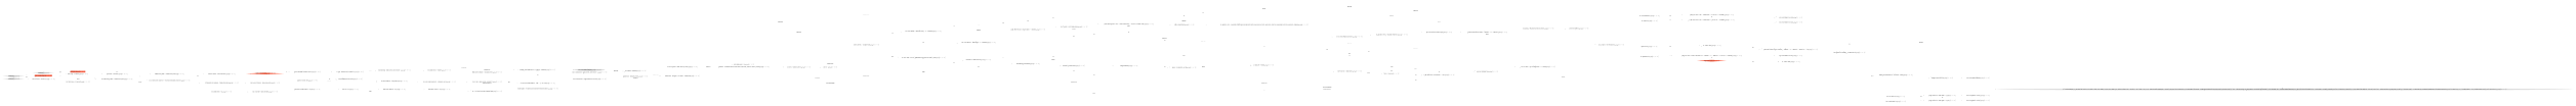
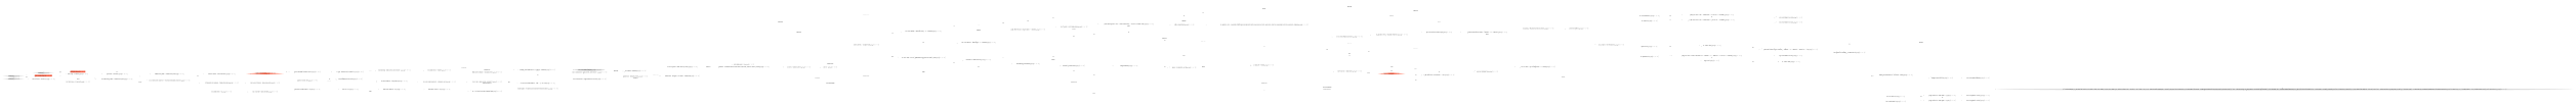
  digraph {
    fontname="Courier Prime"
    rankdir=LR
    node [fillcolor=white fontname="Courier Prime" shape=ellipse style=filled]
    edge [arrowhead=vee fontname="Courier Prime" style=solid]
    n1 [label="DataStoreTO imageStore = destData.getDataStore()@@@6@@@['0', '0', '1']"]
    n2 [fillcolor=tomato label="!(imageStore instanceof NfsTO)@@@7@@@['0', '0', '1']" shape=diamond]
    n3 [label="return new CopyCmdAnswer(\"unsupported protocol\")@@@8@@@['0', '0', '1']"]
    n4 [label="int index = snapshot.getPath().lastIndexOf(\"/\")@@@10@@@['0', '0', '1']"]
    n5 [label="final SnapshotObjectTO destSnapshot = (SnapshotObjectTO)destData@@@7@@@['1', '1', '0']"]
    n6 [label="final DataStoreTO imageStore = destData.getDataStore()@@@8@@@['1', '1', '0']"]
    n7 [label="!(imageStore instanceof NfsTO)@@@9@@@['1', '1', '0']" shape=diamond]
    n8 [label="final NfsTO nfsImageStore = (NfsTO)imageStore@@@12@@@['1', '1', '0']"]
    n9 [label="final String volumePath = snapshot.getVolume().getPath()@@@18@@@['1', '1', '0']"]
    n10 [label="String snapshotDestPath = null@@@19@@@['1', '1', '0']"]
    n11 [label="snapshotDisk = storagePoolMgr.getPhysicalDisk(primaryStore.getPoolType(),primaryStore.getUuid(),volumePath)@@@32@@@['1', '1', '0']"]
    n12 [fillcolor=lightgray label="{if (isCreatedFromVmSnapshot) {s_logger.debug(\"Ignoring removal of vm snapshot on primary as this snapshot is created from vm snapshot\")}{try {DomainInfo.DomainState state = nullDomain vm = nullif (vmName != null) {try {vm = resource.getDomain(conn,vmName)state = vm.getInfo().state}catch (final LibvirtException e) }final KVMStoragePool primaryStorage = storagePoolMgr.getStoragePool(primaryStore.getPoolType(),primaryStore.getUuid())if (state == DomainInfo.DomainState.VIR_DOMAIN_RUNNING && !primaryStorage.isExternalSnapshot()) {final DomainSnapshot snap = vm.snapshotLookupByName(snapshotName)try {s_logger.info(String.format(\"Suspending VM '%s' to delete snapshot,\",vm.getName()))vm.suspend()}catch (final LibvirtException e) snap.delete(0)vm = resource.getDomain(conn,vmName)state = vm.getInfo().stateif (state == DomainInfo.DomainState.VIR_DOMAIN_PAUSED) {vm.resume()}}{if (primaryPool.getType() != StoragePoolType.RBD) {deleteSnapshotViaManageSnapshotScript(snapshotName,snapshotDisk)}}}catch (final Exception ex) }try {if (secondaryStoragePool != null) {secondaryStoragePool.delete()}}catch (final Exception ex) }@@@101@@@['1', '1', '0']"]
    n13 [label="primaryPool = snapshotDisk.getPool()@@@33@@@['1', '1', '0']"]
    n14 [label="final String snapshotFile = snapshotDestPath + \"/\" + snapshotName@@@37@@@['1', '1', '0']"]
    n15 [label="final QemuImgFile destFile = new QemuImgFile(snapshotFile)@@@45@@@['1', '1', '0']"]
    n16 [label="s_logger.debug(\"Attempting to backup RBD snapshot \" + rbdSnapshot)@@@39@@@['1', '1', '0']"]
    n17 [label="final File snapFile = new File(snapshotFile)@@@50@@@['1', '1', '0']"]
    n18 [label="s_logger.debug(\"Backing up RBD snapshot \" + rbdSnapshot + \" to \" + snapshotFile)@@@47@@@['1', '1', '0']"]
    n19 [label="s_logger.debug(\"Finished backing up RBD snapshot \" + rbdSnapshot + \" to \" + snapshotFile + \" Snapshot size: \" + size)@@@54@@@['1', '1', '0']"]
    n20 [label="q.convert(srcFile,destFile)@@@49@@@['1', '1', '0']"]
    n21 [label="destFile.setFormat(PhysicalDiskFormat.QCOW2)@@@46@@@['1', '1', '0']"]
    n22 [label="final File snapDir = new File(snapshotDestPath)@@@40@@@['1', '1', '0']"]
    n23 [label="snapFile.exists()@@@51@@@['1', '1', '0']" shape=diamond]
    n24 [label="final QemuImg q = new QemuImg(cmd.getWaitInMillSeconds())@@@48@@@['1', '1', '0']"]
    n25 [label="final SnapshotObjectTO newSnapshot = new SnapshotObjectTO()@@@88@@@['1', '1', '0']"]
    n26 [fillcolor=tomato label="CopyCommand cmd@@@2@@@['0', '0', '1']" shape=box]
    n27 [label="command.add(NAME_OPTION,snapshotName)@@@72@@@['1', '1', '0']"]
    n28 [label="command.add(\"-p\",snapshotDestPath)@@@73@@@['1', '1', '0']"]
    n29 [label="isCreatedFromVmSnapshot@@@74@@@['1', '1', '0']" shape=diamond]
    n30 [label="KVMStoragePool secondaryStoragePool = null@@@22@@@['1', '1', '0']"]
    n31 [label="Connect conn = null@@@23@@@['1', '1', '0']"]
    n32 [label="KVMPhysicalDisk snapshotDisk = null@@@24@@@['1', '1', '0']"]
    n33 [label="final SnapshotObjectTO snapshot = (SnapshotObjectTO)srcData@@@5@@@['1', '1', '0']"]
    n34 [label="SnapshotObjectTO snapshot = (SnapshotObjectTO)srcData@@@5@@@['0', '0', '1']"]
    n35 [label="final PrimaryDataStoreTO primaryStore = (PrimaryDataStoreTO)snapshot.getDataStore()@@@6@@@['1', '1', '0']"]
    n36 [label="String snapshotName = snapshot.getPath().substring(index + 1)@@@11@@@['0', '0', '1']"]
    n37 [label="KVMStoragePool primaryPool = null@@@25@@@['1', '1', '0']"]
    n38 [label="conn = LibvirtConnection.getConnectionByVmName(vmName)@@@27@@@['1', '1', '0']"]
    n39 [label="secondaryStoragePool = storagePoolMgr.getStoragePoolByURI(secondaryStoragePoolUrl)@@@28@@@['1', '1', '0']"]
    n40 [label="final boolean isCreatedFromVmSnapshot = (index == -1)? true: false@@@15@@@['1', '1', '0']"]
    n41 [label="final String snapshotName = snapshot.getPath().substring(index + 1)@@@16@@@['1', '1', '0']"]
    n42 [label="descName = UUID.randomUUID().toString()@@@75@@@['1', '1', '0']"]
    n43 [label="command.add(\"-t\",descName)@@@77@@@['1', '1', '0']"]
    n44 [label="String descName = snapshotName@@@17@@@['1', '1', '0']"]
    n45 [label="final String rbdSnapshot = snapshotDisk.getPath() + \"@\" + snapshotName@@@36@@@['1', '1', '0']"]
    n46 [fillcolor=lightgray label="return new CopyCmdAnswer(newSnapshot)@@@15@@@['0', '0', '1']"]
    n47 [label="newSnapshot.setPath(snapshotRelPath + File.separator + descName)@@@89@@@['1', '1', '0']"]
    n48 [label="final File snapFile = new File(snapshotDestPath + \"/\" + descName)@@@83@@@['1', '1', '0']"]
    n49 [label="final String result = command.execute()@@@78@@@['1', '1', '0']"]
    n50 [label="newSnapshot.setPhysicalSize(size)@@@90@@@['1', '1', '0']"]
-   n51 [fillcolor=tomato label="snapFile.exists()@@@84@@@['1', '1', '0']" shape=diamond]
+   n51 [label="snapFile.exists()@@@84@@@['1', '1', '0']" shape=diamond]
    n52 [label="final DataTO srcData = cmd.getSrcTO()@@@3@@@['1', '1', '0']"]
    n53 [label="DataTO srcData = cmd.getSrcTO()@@@3@@@['0', '0', '1']"]
    n54 [label="final DataTO destData = cmd.getDestTO()@@@4@@@['1', '1', '0']"]
    n55 [label="DataTO destData = cmd.getDestTO()@@@4@@@['0', '0', '1']"]
    n56 [label="s_logger.error(\"Failed to create \" + snapshotDestPath + \". The error was: \" + e.getMessage())@@@61@@@['1', '1', '0']"]
    n57 [label="return new CopyCmdAnswer(e.toString())@@@62@@@['1', '1', '0']"]
    n58 [label="s_logger.debug(\"Attempting to create \" + snapDir.getAbsolutePath() + \" recursively for snapshot storage\")@@@41@@@['1', '1', '0']"]
    n59 [label="FileUtils.forceMkdir(snapDir)@@@42@@@['1', '1', '0']"]
    n60 [label="final QemuImgFile srcFile = new QemuImgFile(KVMPhysicalDisk.RBDStringBuilder(primaryPool.getSourceHost(),primaryPool.getSourcePort(),primaryPool.getAuthUserName(),primaryPool.getAuthSecret(),rbdSnapshot))@@@43@@@['1', '1', '0']"]
    n61 [label="s_logger.error(\"Failed to backup the RBD snapshot from \" + rbdSnapshot + \" to \" + snapshotFile + \" the error was: \" + e.getMessage())@@@65@@@['1', '1', '0']"]
    n62 [label="return new CopyCmdAnswer(e.toString())@@@66@@@['1', '1', '0']"]
    n63 [label="newSnapshot.setPath(snapshotRelPath + File.separator + snapshotName)@@@14@@@['0', '0', '1']"]
    n64 [label="String snapshotRelPath = null@@@20@@@['1', '1', '0']"]
    n65 [label="final String vmName = snapshot.getVmName()@@@21@@@['1', '1', '0']"]
    n66 [label="snapshotRelPath = destSnapshot.getPath()@@@30@@@['1', '1', '0']"]
    n67 [label="snapshotDestPath = ssPmountPath + File.separator + snapshotRelPath@@@31@@@['1', '1', '0']"]
    n68 [label="s_logger.error(\"Failed to open \" + snapshotDestPath + \". The error was: \" + e.getMessage())@@@57@@@['1', '1', '0']"]
    n69 [label="return new CopyCmdAnswer(e.toString())@@@58@@@['1', '1', '0']"]
    n70 [label="final FileNotFoundException e@@@56@@@['1', '1', '0']" shape=diamond]
    n71 [label="final String ssPmountPath = secondaryStoragePool.getLocalPath()@@@29@@@['1', '1', '0']"]
    n72 [label="String snapshotRelPath = \"snapshots\"@@@12@@@['0', '0', '1']"]
    n73 [label="SnapshotObjectTO newSnapshot = new SnapshotObjectTO()@@@13@@@['0', '0', '1']"]
    n74 [fillcolor=tomato label="final CopyCommand cmd@@@2@@@['1', '1', '0']" shape=box]
    n75 [label="return backupSnapshotForObjectStore(cmd)@@@10@@@['1', '1', '0']"]
    n76 [label="final String secondaryStoragePoolUrl = nfsImageStore.getUrl()@@@13@@@['1', '1', '0']"]
    n77 [label="final int index = snapshot.getPath().lastIndexOf(\"/\")@@@14@@@['1', '1', '0']"]
    n78 [label="srcFile.setFormat(snapshotDisk.getFormat())@@@44@@@['1', '1', '0']"]
    n79 [label="return new CopyCmdAnswer(newSnapshot)@@@91@@@['1', '1', '0']"]
    n80 [label="s_logger.debug(\"Failed to backup snaptshot: \" + result)@@@80@@@['1', '1', '0']"]
    n81 [label="return new CopyCmdAnswer(result)@@@81@@@['1', '1', '0']"]
    n82 [label="size = snapFile.length()@@@52@@@['1', '1', '0']"]
    n83 [label="command.add(\"-b\",snapshotDisk.getPath())@@@71@@@['1', '1', '0']"]
    n84 [label="size = snapFile.length()@@@85@@@['1', '1', '0']"]
    n85 [label="final IOException e@@@60@@@['1', '1', '0']" shape=diamond]
    n86 [label="long size = 0@@@34@@@['1', '1', '0']"]
-   n87 [label="result != null@@@79@@@['1', '1', '0']" shape=diamond]
+   n87 [fillcolor=tomato label="result != null@@@79@@@['1', '1', '0']" shape=diamond]
    n88 [label="primaryPool.getType() == StoragePoolType.RBD@@@35@@@['1', '1', '0']" shape=diamond]
    n89 [label="final Script command = new Script(_manageSnapshotPath,cmd.getWaitInMillSeconds(),s_logger)@@@70@@@['1', '1', '0']"]
    n90 [label="s_logger.debug(\"Failed to backup snapshot: \",e)@@@94@@@['1', '1', '0']"]
    n91 [label="return new CopyCmdAnswer(e.toString())@@@95@@@['1', '1', '0']"]
    n92 [fillcolor=lightgray label="backupSnapshot['0', '0', '1']" shape=diamond]
    n93 [label="s_logger.debug(\"Failed to backup snapshot: \",e)@@@98@@@['1', '1', '0']"]
    n94 [label="return new CopyCmdAnswer(e.toString())@@@99@@@['1', '1', '0']"]
    n95 [fillcolor=lightgray label="backupSnapshot['1', '0', '0']" shape=diamond]
    n96 [fillcolor=lightgray label="backupSnapshot['0', '1', '0']" shape=diamond]
    n97 [label="final CloudRuntimeException e@@@97@@@['1', '1', '0']" shape=diamond]
    n98 [label="final LibvirtException e@@@93@@@['1', '1', '0']" shape=diamond]
    n99 [label="final QemuImgException e@@@64@@@['1', '1', '0']" shape=diamond]
    n1 -> n2 [arrowhead=dot style=dashed]
    n2 -> n3 [arrowhead=normal label=true style=dashed]
    n2 -> n3 [arrowhead=normal style=dashed]
    n2 -> n4 [arrowhead=normal]
    n3 -> n4 [arrowhead=dot]
    n4 -> n36 [arrowhead=dot]
    n4 -> n36 [arrowhead=dot label=index]
    n5 -> n6 [arrowhead=dot style=dashed]
    n6 -> n7 [arrowhead=normal]
    n6 -> n8 [arrowhead=dot label=imageStore]
    n7 -> n8 [arrowhead=dot style=dashed]
    n7 -> n75 [arrowhead=dot style=dashed]
    n7 -> n75 [label=true]
    n8 -> n76 [style=dashed]
    n9 -> n10 [arrowhead=dot style=dashed]
    n9 -> n11 [arrowhead=normal label=volumePath style=dashed]
    n11 -> n12 [label=snapshotDisk style=dashed]
    n11 -> n13 [arrowhead=normal style=dashed]
    n13 -> n86 [arrowhead=normal style=dashed]
    n14 -> n15 [arrowhead=normal label=snapshotFile]
    n14 -> n16 [arrowhead=normal]
    n14 -> n17 [arrowhead=normal label=snapshotFile style=dashed]
    n14 -> n18 [label=snapshotFile]
    n14 -> n19 [arrowhead=normal label=snapshotFile]
    n15 -> n20 [arrowhead=dot label=destFile style=dashed]
    n15 -> n21 [style=dashed]
    n16 -> n22 [arrowhead=dot style=dashed]
    n17 -> n23 [arrowhead=normal]
    n18 -> n24 [arrowhead=dot style=dashed]
    n19 -> n25 [arrowhead=dot]
    n20 -> n17
    n21 -> n18 [arrowhead=dot style=dashed]
    n22 -> n58 [arrowhead=normal]
    n22 -> n59 [arrowhead=normal label=snapDir style=dashed]
    n23 -> n19 [arrowhead=dot style=dashed]
    n23 -> n82 [arrowhead=dot]
    n23 -> n82 [arrowhead=dot label=true]
    n24 -> n20 [arrowhead=normal]
    n25 -> n47 [arrowhead=normal]
    n25 -> n79 [label=newSnapshot]
    n27 -> n28
    n28 -> n29 [arrowhead=normal]
    n29 -> n42
    n29 -> n42 [arrowhead=dot label=true]
    n29 -> n43 [style=dashed]
    n30 -> n31 [arrowhead=normal style=dashed]
    n31 -> n32 [arrowhead=normal]
    n32 -> n37 [style=dashed]
    n33 -> n34 [label=0]
    n33 -> n35
    n34 -> n1
    n35 -> n5
    n36 -> n63 [label=snapshotName]
    n36 -> n72 [arrowhead=dot]
    n37 -> n38 [style=dashed]
    n38 -> n12 [arrowhead=normal label=conn style=dashed]
    n38 -> n39 [style=dashed]
    n39 -> n12 [arrowhead=dot label=secondaryStoragePool]
    n39 -> n71 [arrowhead=dot style=dashed]
    n40 -> n12 [label=isCreatedFromVmSnapshot]
    n40 -> n29 [arrowhead=dot label=isCreatedFromVmSnapshot style=dashed]
    n40 -> n41 [arrowhead=normal]
    n41 -> n12 [arrowhead=normal label=snapshotName style=dashed]
    n41 -> n14 [label=snapshotName style=dashed]
    n41 -> n27 [arrowhead=dot label=snapshotName style=dashed]
    n41 -> n44 [arrowhead=dot label=snapshotName]
    n41 -> n44 [arrowhead=normal]
    n41 -> n45 [arrowhead=dot label=snapshotName]
    n42 -> n43
    n42 -> n43 [arrowhead=dot label=descName]
    n42 -> n47 [label=descName]
    n42 -> n48 [arrowhead=dot label=descName style=dashed]
    n43 -> n49 [arrowhead=dot]
    n44 -> n9 [style=dashed]
    n44 -> n43 [arrowhead=normal label=descName]
    n44 -> n47 [arrowhead=dot label=descName]
    n44 -> n48 [label=descName]
    n45 -> n14 [arrowhead=normal style=dashed]
    n45 -> n16 [label=rbdSnapshot style=dashed]
    n45 -> n18 [arrowhead=dot label=rbdSnapshot]
    n45 -> n19 [arrowhead=normal label=rbdSnapshot style=dashed]
    n45 -> n60 [arrowhead=dot label=rbdSnapshot style=dashed]
    n47 -> n50 [arrowhead=normal style=dashed]
    n48 -> n51 [arrowhead=dot]
    n49 -> n80 [label=result style=dashed]
    n49 -> n81 [arrowhead=dot label=result]
    n49 -> n87 [label=result]
    n49 -> n87
    n50 -> n79 [arrowhead=normal style=dashed]
    n51 -> n25
    n51 -> n84 [arrowhead=dot style=dashed]
    n51 -> n84 [arrowhead=normal label=true style=dashed]
    n52 -> n33 [arrowhead=dot label=srcData]
    n52 -> n53 [label=0 style=dashed]
    n52 -> n54
    n53 -> n34 [arrowhead=dot label=srcData style=dashed]
    n53 -> n55 [arrowhead=normal]
    n54 -> n5 [arrowhead=dot label=destData]
    n54 -> n33 [arrowhead=normal style=dashed]
    n54 -> n55 [label=0]
    n55 -> n34 [arrowhead=normal style=dashed]
    n56 -> n57
    n57 -> n25 [arrowhead=normal]
    n58 -> n59 [arrowhead=dot]
    n59 -> n60
    n60 -> n20 [label=srcFile style=dashed]
    n60 -> n78
    n61 -> n62 [arrowhead=normal style=dashed]
    n62 -> n25 [arrowhead=dot style=dashed]
    n63 -> n46 [arrowhead=normal style=dashed]
    n64 -> n65 [arrowhead=normal style=dashed]
    n65 -> n12 [arrowhead=normal label=vmName]
    n65 -> n30 [arrowhead=normal style=dashed]
    n65 -> n38 [arrowhead=normal label=vmName]
    n66 -> n47 [arrowhead=normal label=snapshotRelPath style=dashed]
    n66 -> n67 [arrowhead=dot label=snapshotRelPath style=dashed]
    n66 -> n67 [arrowhead=dot style=dashed]
    n67 -> n11 [arrowhead=dot style=dashed]
    n67 -> n14 [arrowhead=normal label=snapshotDestPath style=dashed]
    n67 -> n22 [label=snapshotDestPath style=dashed]
    n67 -> n28 [arrowhead=dot label=snapshotDestPath]
    n67 -> n48 [arrowhead=dot label=snapshotDestPath]
    n68 -> n69 [arrowhead=normal]
    n69 -> n25 [style=dashed]
    n70 -> n68 [arrowhead=dot]
    n70 -> n68 [label=true]
    n70 -> n69 [arrowhead=normal label=true style=dashed]
    n71 -> n66 [arrowhead=normal]
    n71 -> n67 [arrowhead=dot label=ssPmountPath]
    n72 -> n63 [arrowhead=normal label=snapshotRelPath]
    n72 -> n73 [arrowhead=normal]
    n73 -> n46 [arrowhead=dot label=newSnapshot]
    n73 -> n63 [arrowhead=dot]
    n74 -> n26 [label=0]
    n74 -> n75 [arrowhead=dot label=cmd]
    n75 -> n8 [arrowhead=normal style=dashed]
    n76 -> n39 [label=secondaryStoragePoolUrl style=dashed]
    n76 -> n77 [arrowhead=normal style=dashed]
    n77 -> n40 [label=index style=dashed]
    n77 -> n40 [style=dashed]
    n77 -> n41 [arrowhead=normal label=index]
    n78 -> n15 [arrowhead=normal style=dashed]
    n79 -> n12
    n80 -> n81 [arrowhead=dot style=dashed]
    n81 -> n48 [style=dashed]
    n82 -> n19 [arrowhead=normal label=size style=dashed]
    n82 -> n19 [arrowhead=dot style=dashed]
    n82 -> n50 [arrowhead=normal label=size]
    n83 -> n27 [style=dashed]
    n84 -> n25 [arrowhead=normal style=dashed]
    n84 -> n50 [arrowhead=normal label=cmd style=dashed]
    n85 -> n56 [arrowhead=dot label=true]
    n85 -> n56 [arrowhead=dot]
    n85 -> n57 [label=true style=dashed]
    n86 -> n19 [label=size]
    n86 -> n50 [label=size style=dashed]
    n86 -> n88 [style=dashed]
    n87 -> n48 [arrowhead=normal style=dashed]
    n87 -> n80 [arrowhead=dot label=true style=dashed]
    n87 -> n80 [style=dashed]
    n87 -> n81 [label=true]
    n88 -> n14 [arrowhead=normal label=true style=dashed]
    n88 -> n15 [arrowhead=normal label=true style=dashed]
    n88 -> n16 [arrowhead=normal label=true]
    n88 -> n17 [label=true]
    n88 -> n18 [label=true]
    n88 -> n19 [arrowhead=dot label=true style=dashed]
    n88 -> n20 [arrowhead=dot label=true]
    n88 -> n21 [label=true style=dashed]
    n88 -> n22 [label=true style=dashed]
    n88 -> n23 [label=true]
    n88 -> n24 [arrowhead=normal label=true style=dashed]
    n88 -> n27 [arrowhead=dot label=false]
    n88 -> n28 [arrowhead=dot label=false]
    n88 -> n29 [arrowhead=normal label=false style=dashed]
    n88 -> n43 [arrowhead=dot label=false]
    n88 -> n45 [label=true style=dashed]
    n88 -> n45
    n88 -> n48 [label=false]
    n88 -> n49 [arrowhead=dot label=false]
    n88 -> n51 [label=false]
    n88 -> n58 [arrowhead=normal label=true]
    n88 -> n59 [arrowhead=normal label=true style=dashed]
    n88 -> n60 [arrowhead=dot label=true]
    n88 -> n78 [label=true style=dashed]
    n88 -> n83 [arrowhead=normal label=false]
    n88 -> n87 [label=false]
    n88 -> n89
    n88 -> n89 [label=false]
    n89 -> n83 [arrowhead=normal style=dashed]
    n90 -> n91 [arrowhead=dot]
    n91 -> n12
    n92 -> n26 [arrowhead=normal label=true style=dashed]
    n92 -> n53
    n93 -> n94 [style=dashed]
    n94 -> n12
    n95 -> n52
    n95 -> n74 [label=true]
    n96 -> n52
    n96 -> n74 [arrowhead=dot label=true style=dashed]
    n97 -> n93 [arrowhead=dot]
    n97 -> n93 [arrowhead=normal label=true]
    n97 -> n94 [arrowhead=normal label=true]
    n98 -> n90 [arrowhead=normal style=dashed]
    n98 -> n90 [arrowhead=dot label=true]
    n98 -> n91 [label=true style=dashed]
    n99 -> n61 [arrowhead=normal label=true]
    n99 -> n61 [arrowhead=dot style=dashed]
    n99 -> n62 [arrowhead=dot label=true style=dashed]
  }
